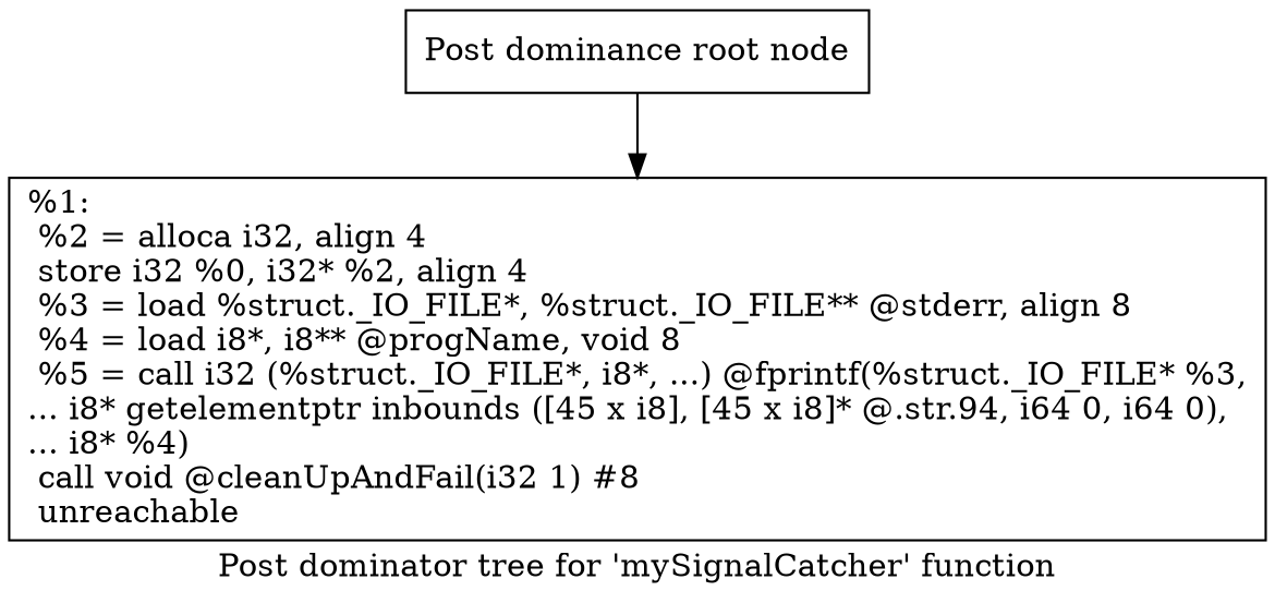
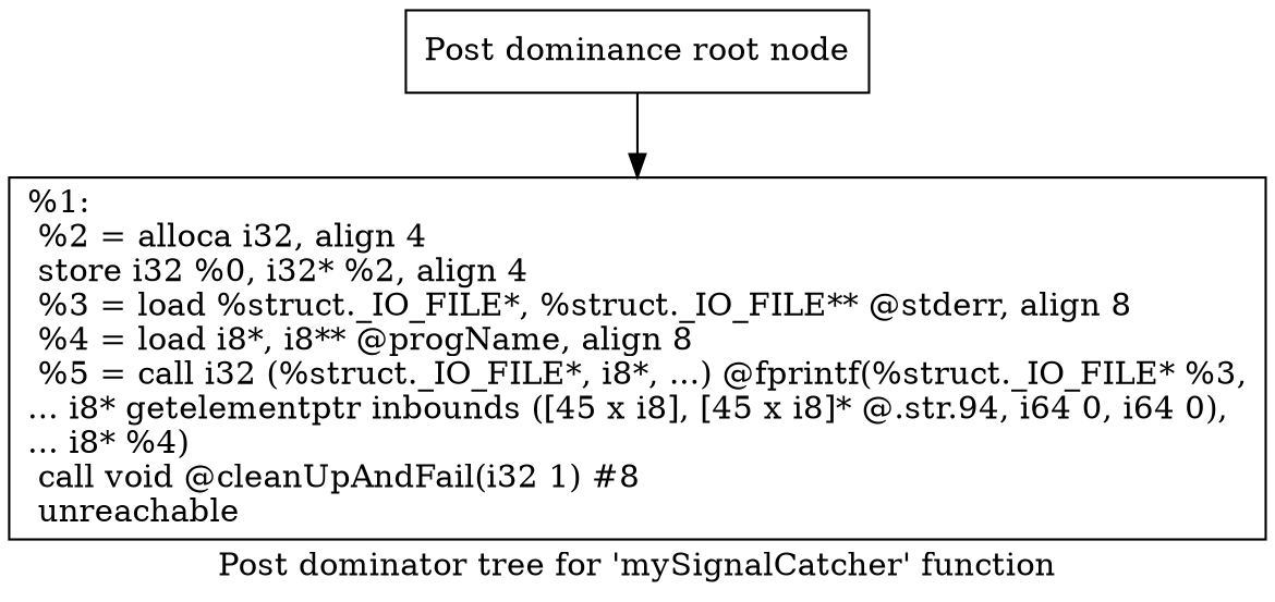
  digraph {
    label="Post dominator tree for 'mySignalCatcher' function"
    fontname="DejaVu Serif"
    node [shape=record fontname="DejaVu Serif"]
    n1 [label="{Post dominance root node}"]
-   n2 [label="{%1:\l  %2 = alloca i32, align 4\l  store i32 %0, i32* %2, align 4\l  %3 = load %struct._IO_FILE*, %struct._IO_FILE** @stderr, align 8\l  %4 = load i8*, i8** @progName, void 8\l  %5 = call i32 (%struct._IO_FILE*, i8*, ...) @fprintf(%struct._IO_FILE* %3,\l... i8* getelementptr inbounds ([45 x i8], [45 x i8]* @.str.94, i64 0, i64 0),\l... i8* %4)\l  call void @cleanUpAndFail(i32 1) #8\l  unreachable\l}"]
+   n2 [label="{%1:\l  %2 = alloca i32, align 4\l  store i32 %0, i32* %2, align 4\l  %3 = load %struct._IO_FILE*, %struct._IO_FILE** @stderr, align 8\l  %4 = load i8*, i8** @progName, align 8\l  %5 = call i32 (%struct._IO_FILE*, i8*, ...) @fprintf(%struct._IO_FILE* %3,\l... i8* getelementptr inbounds ([45 x i8], [45 x i8]* @.str.94, i64 0, i64 0),\l... i8* %4)\l  call void @cleanUpAndFail(i32 1) #8\l  unreachable\l}"]
    n1 -> n2 [fontname="DejaVu Serif"]
  }
